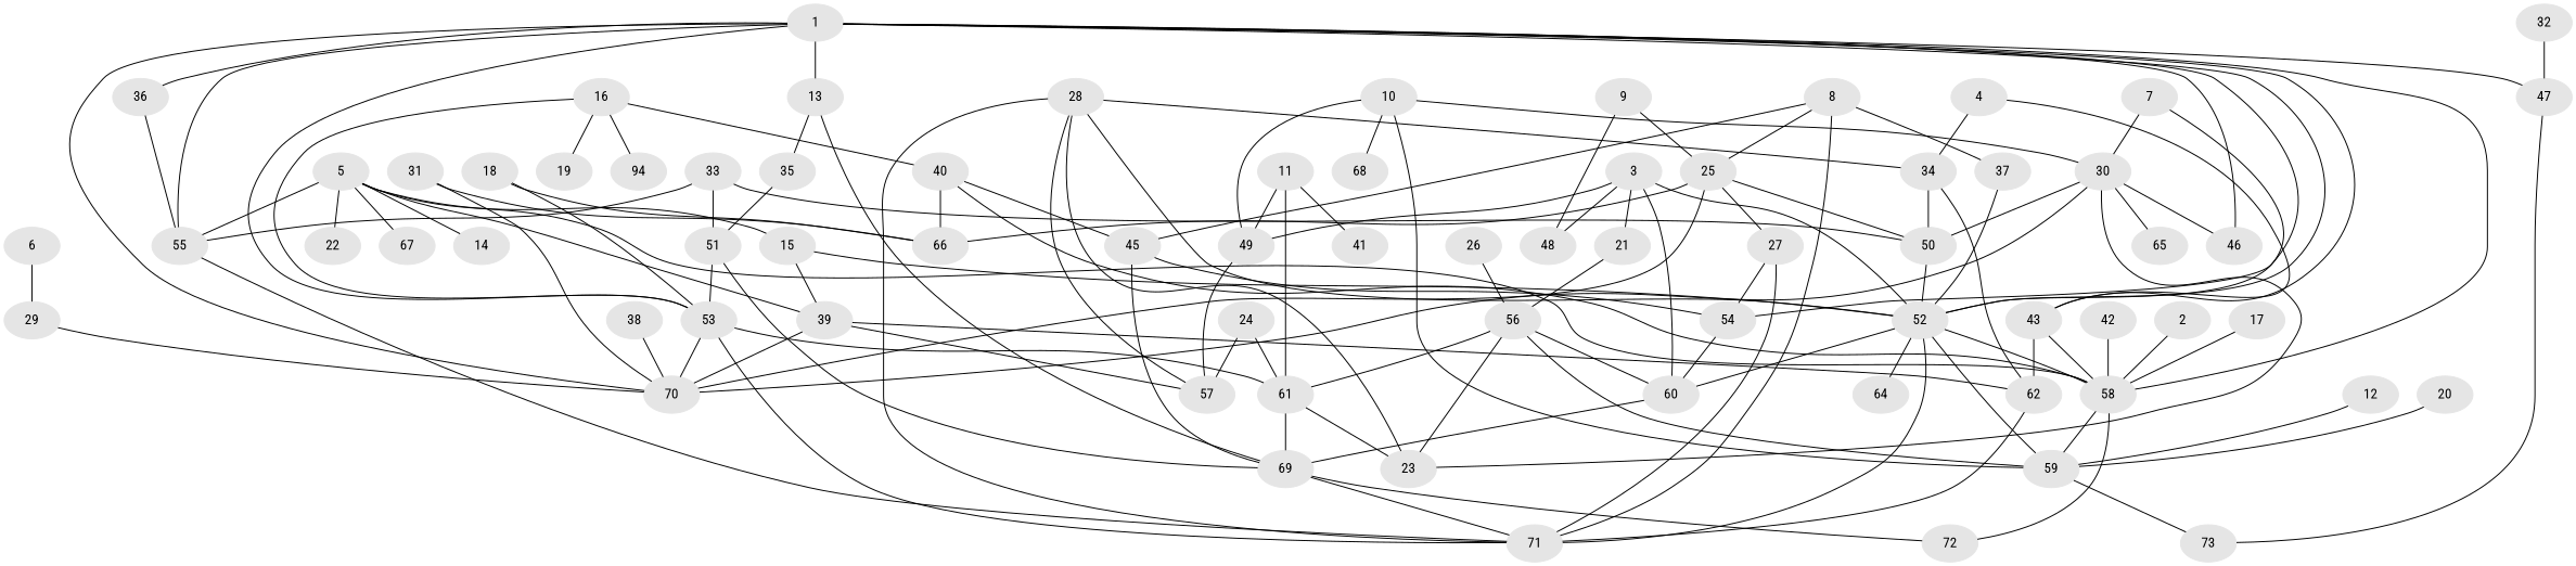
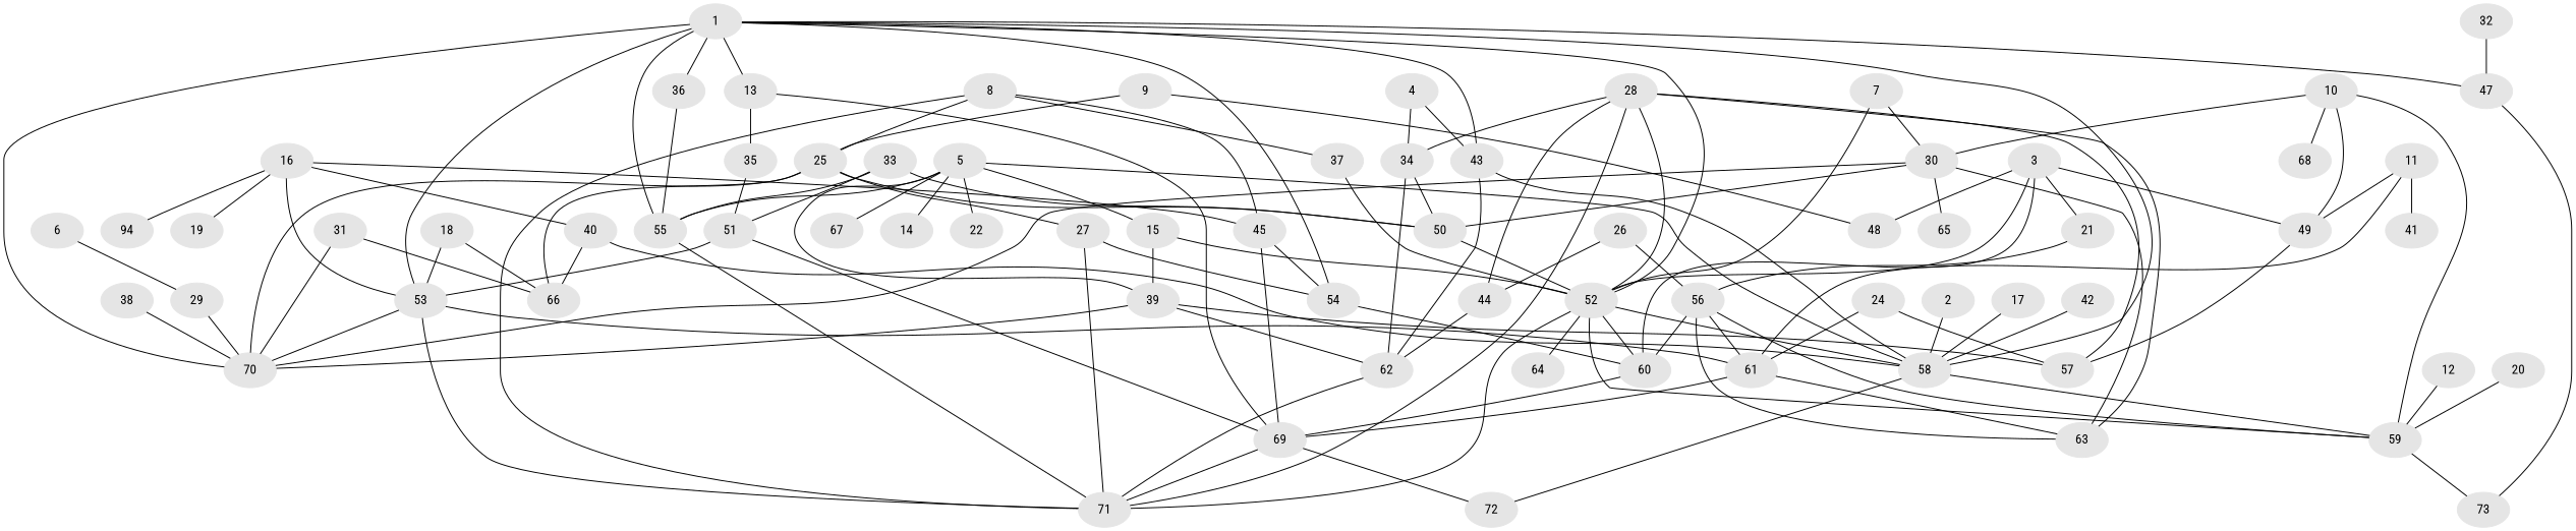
  graph {
    fontname="Roboto Condensed"
    node [color=gray90 fontname="Roboto Condensed" style=filled]
    edge [fontname="Roboto Condensed" weight=1.0]
    1
    13
    36
    43
-   46
    47
    52
    53
    54
    55
    58
    70
    35
    69
    62
    73
    60
    71
    59
    64
    61
    72
    2
    3
    21
    48
    49
    56
    57
    4
    34
    50
    5
    14
    15
    22
    39
    67
    6
    29
    7
    30
-   63 [label=23]
+   63
    65
    8
    25
    37
    45
    66
    27
    9
    10
    68
    11
    41
    12
    51
    16
    19
    40
    n61 [label=94]
    17
    18
    20
    24
    26
+   44
    28
    31
    32
    33
    38
    42
    1 -- 13
    1 -- 36
    1 -- 43
-   1 -- 46
    1 -- 47
    1 -- 52
    1 -- 53 [weight=2.0]
    1 -- 54
    1 -- 55 [weight=2.0]
    1 -- 58
    1 -- 70
    13 -- 35
    13 -- 69
    36 -- 55
    43 -- 58
    43 -- 62
    47 -- 73
    52 -- 58
    52 -- 60
    52 -- 71
    52 -- 59
    52 -- 64
    53 -- 70
    53 -- 71
    53 -- 61
    54 -- 60
    55 -- 71
    58 -- 59
    58 -- 72
    35 -- 51
    69 -- 71
    69 -- 72
    62 -- 71
    60 -- 69
    59 -- 73
    61 -- 69
    61 -- 63
    2 -- 58
    3 -- 52
    3 -- 60
    3 -- 21
    3 -- 48
    3 -- 49
    21 -- 56
    49 -- 57
    56 -- 60
    56 -- 59
    56 -- 61
    56 -- 63
    4 -- 43
    4 -- 34
    34 -- 62
    34 -- 50
    50 -- 52
    5 -- 55
    5 -- 58
    5 -- 14
    5 -- 15
    5 -- 22
    5 -- 39
    5 -- 67
    15 -- 52
    15 -- 39
    39 -- 70
    39 -- 62
    39 -- 57
    6 -- 29
    29 -- 70
    7 -- 52
    7 -- 30
-   30 -- 46
    30 -- 70
    30 -- 50
    30 -- 63
    30 -- 65
    8 -- 71
    8 -- 25
    8 -- 37
    8 -- 45
    25 -- 70 [weight=2.0]
    25 -- 50
    25 -- 66
    25 -- 27
    37 -- 52
    45 -- 54
    45 -- 69
    27 -- 54
    27 -- 71
    9 -- 48
    9 -- 25
    10 -- 59
    10 -- 49
    10 -- 30
    10 -- 68
    11 -- 61
    11 -- 49
    11 -- 41
    12 -- 59
    51 -- 53
    51 -- 69
    16 -- 53
-   40 -- 45
+   16 -- 45
    16 -- 19
    16 -- 40
    16 -- n61
    40 -- 58
    40 -- 66
    17 -- 58
    18 -- 53
    18 -- 66
    20 -- 59
    24 -- 61
    24 -- 57
    26 -- 56
+   26 -- 44
+   44 -- 62
    28 -- 52
    28 -- 71
    28 -- 57
    28 -- 34
    28 -- 63
+   28 -- 44
    31 -- 70
    31 -- 66
    32 -- 47
    33 -- 55
    33 -- 50
    33 -- 51
    38 -- 70
    42 -- 58
  }
